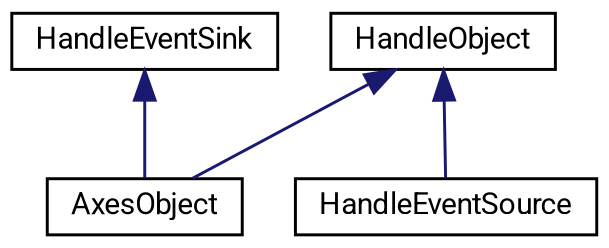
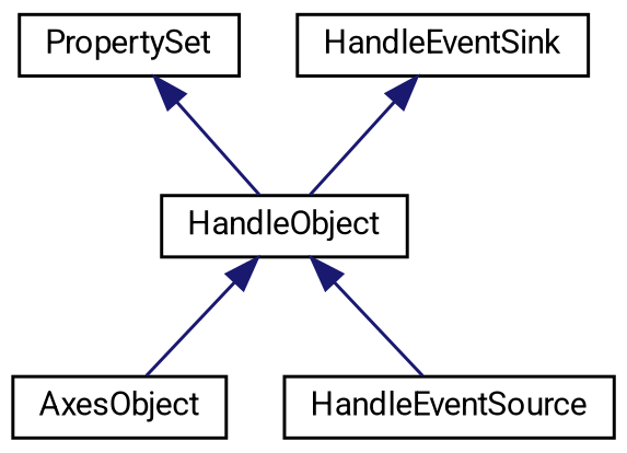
  digraph {
    fontname=Roboto
    node [color=black fillcolor=white fontname=Roboto fontsize=10 shape=record style=filled]
    edge [color=midnightblue dir=back fontname=Roboto fontsize=10 labelfontname=FreeSans labelfontsize=10 style=solid]
    n1 [height=0.2 label=AxesObject width=0.4]
    n2 [height=0.2 label=HandleObject width=0.4]
    n3 [height=0.2 label=HandleEventSource width=0.4]
+   n4 [height=0.2 label=PropertySet width=0.4]
    n5 [height=0.2 label=HandleEventSink width=0.4]
    n2 -> n1
    n2 -> n3
-   n5 -> n1
+   n4 -> n2
+   n5 -> n2
  }
